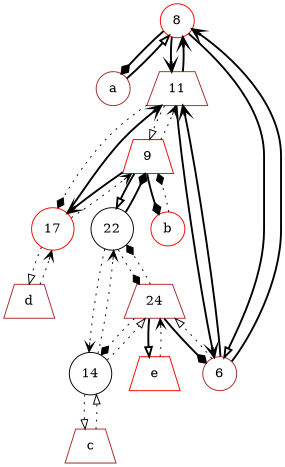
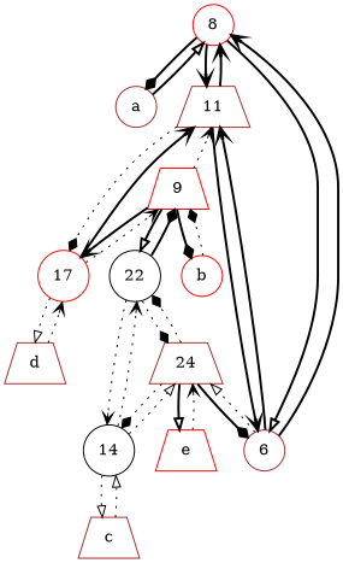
  digraph {
    node [color=brown shape=circle]
    edge [arrowhead=vee style=dotted]
    n1 [color=red label=8]
    a
    11 [shape=trapezium]
    6
    d [shape=trapezium]
    n6 [color=red label=17]
    9 [color=red shape=trapezium]
    c [shape=trapezium]
    14 [color=black]
    22 [color=black]
    24 [shape=trapezium]
    e [color=red shape=trapezium]
    b [color=red]
    n1 -> a [arrowhead=diamond style=bold]
    n1 -> 11 [style=bold]
    n1 -> 6 [arrowhead=onormal style=bold]
    a -> n1 [arrowhead=onormal style=bold]
    11 -> n1 [style=bold]
    11 -> 6 [style=bold]
    11 -> n6 [arrowhead=diamond]
-   11 -> 9 [arrowhead=onormal]
    6 -> n1 [style=bold]
    6 -> 11 [style=bold]
    6 -> 24 [arrowhead=onormal]
    d -> n6
    n6 -> 11 [style=bold]
    n6 -> d [arrowhead=onormal]
    n6 -> 9
    9 -> 11
    9 -> n6 [style=bold]
    9 -> 22 [arrowhead=onormal style=bold]
    9 -> b [arrowhead=diamond style=bold]
    c -> 14 [arrowhead=onormal]
    14 -> c [arrowhead=onormal]
    14 -> 22
    14 -> 24 [arrowhead=onormal]
    22 -> 9 [arrowhead=diamond style=bold]
    22 -> 14
    22 -> 24 [arrowhead=diamond]
    24 -> 6 [arrowhead=diamond style=bold]
    24 -> 14 [arrowhead=diamond]
    24 -> 22 [arrowhead=diamond]
    24 -> e [arrowhead=onormal style=bold]
    e -> 24
    b -> 9 [arrowhead=diamond]
  }
